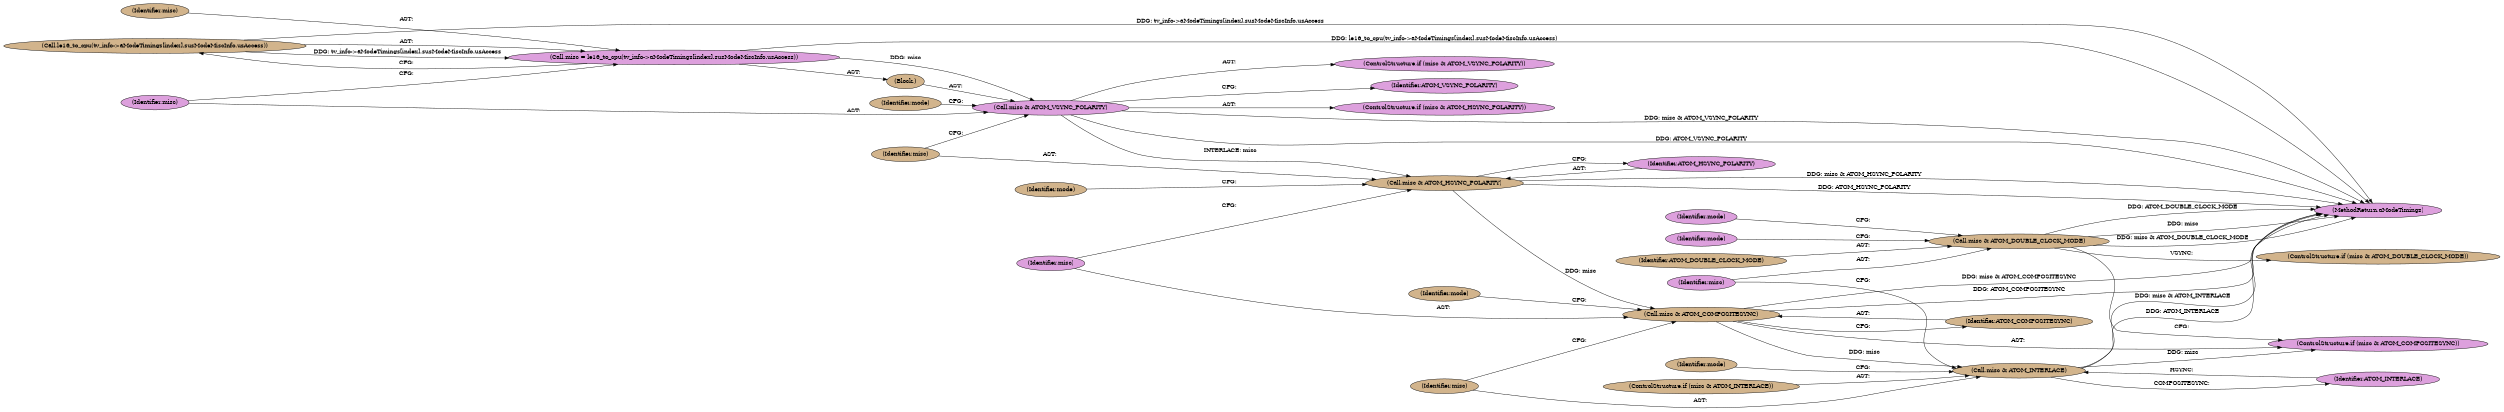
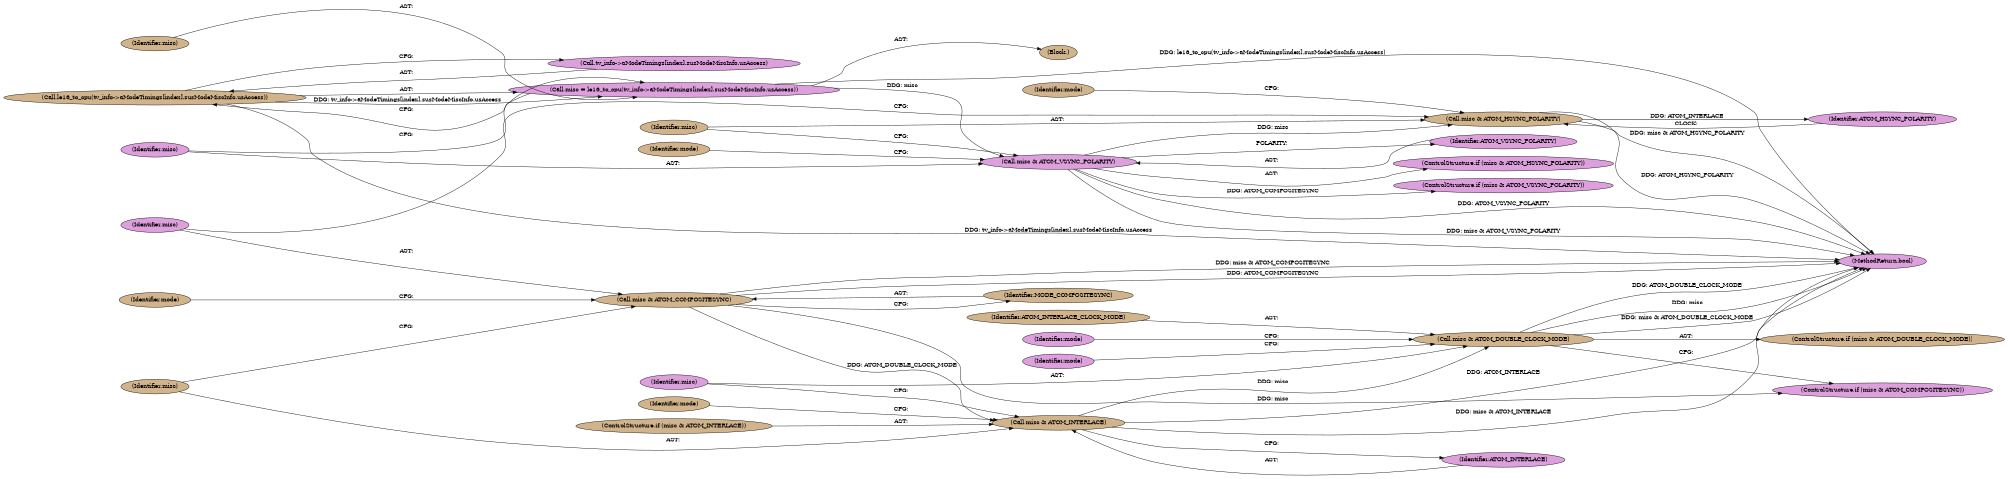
  digraph {
    rankdir=LR
    node [fillcolor=tan style=filled]
    n1 [label="(Call,le16_to_cpu(tv_info->aModeTimings[index].susModeMiscInfo.usAccess))"]
    n2 [fillcolor=plum label="(Call,misc = le16_to_cpu(tv_info->aModeTimings[index].susModeMiscInfo.usAccess))"]
-   n4 [fillcolor=plum label="(MethodReturn,aModeTimings)"]
+   n3 [fillcolor=plum label="(Call,tv_info->aModeTimings[index].susModeMiscInfo.usAccess)"]
+   n4 [fillcolor=plum label="(MethodReturn,bool)"]
    n5 [fillcolor=plum label="(Call,misc & ATOM_VSYNC_POLARITY)"]
    n6 [label="(Block,)"]
    n7 [label="(Call,misc & ATOM_HSYNC_POLARITY)"]
    n8 [fillcolor=plum label="(ControlStructure,if (misc & ATOM_VSYNC_POLARITY))"]
    n9 [fillcolor=plum label="(Identifier,ATOM_VSYNC_POLARITY)"]
    n10 [fillcolor=plum label="(ControlStructure,if (misc & ATOM_HSYNC_POLARITY))"]
    n11 [label="(Call,misc & ATOM_COMPOSITESYNC)"]
    n12 [fillcolor=plum label="(Identifier,ATOM_HSYNC_POLARITY)"]
    n13 [label="(Call,misc & ATOM_INTERLACE)"]
    n14 [fillcolor=plum label="(ControlStructure,if (misc & ATOM_COMPOSITESYNC))"]
-   n15 [label="(Identifier,ATOM_COMPOSITESYNC)"]
+   n15 [label="(Identifier,MODE_COMPOSITESYNC)"]
    n16 [label="(Call,misc & ATOM_DOUBLE_CLOCK_MODE)"]
    n17 [fillcolor=plum label="(Identifier,ATOM_INTERLACE)"]
    n18 [label="(ControlStructure,if (misc & ATOM_DOUBLE_CLOCK_MODE))"]
    n19 [label="(ControlStructure,if (misc & ATOM_INTERLACE))"]
-   n20 [label="(Identifier,ATOM_DOUBLE_CLOCK_MODE)"]
+   n20 [label="(Identifier,ATOM_INTERLACE_CLOCK_MODE)"]
    n21 [label="(Identifier,misc)"]
    n22 [label="(Identifier,mode)"]
    n23 [label="(Identifier,mode)"]
    n24 [fillcolor=plum label="(Identifier,mode)"]
    n25 [fillcolor=plum label="(Identifier,mode)"]
    n26 [label="(Identifier,mode)"]
    n27 [label="(Identifier,mode)"]
    n28 [label="(Identifier,misc)"]
    n29 [label="(Identifier,misc)"]
    n30 [fillcolor=plum label="(Identifier,misc)"]
    n31 [fillcolor=plum label="(Identifier,misc)"]
    n32 [fillcolor=plum label="(Identifier,misc)"]
    n1 -> n2 [label="AST: "]
    n1 -> n2 [label="DDG: tv_info->aModeTimings[index].susModeMiscInfo.usAccess"]
+   n1 -> n3 [label="CFG: "]
    n1 -> n4 [label="DDG: tv_info->aModeTimings[index].susModeMiscInfo.usAccess"]
    n2 -> n1 [label="CFG: "]
    n2 -> n4 [label="DDG: le16_to_cpu(tv_info->aModeTimings[index].susModeMiscInfo.usAccess)"]
    n2 -> n5 [label="DDG: misc"]
    n2 -> n6 [label="AST: "]
+   n3 -> n1 [label="AST: "]
    n5 -> n4 [label="DDG: ATOM_VSYNC_POLARITY"]
    n5 -> n4 [label="DDG: misc & ATOM_VSYNC_POLARITY"]
-   n5 -> n7 [label="INTERLACE: misc"]
-   n5 -> n8 [label="AST: "]
-   n5 -> n9 [label="CFG: "]
+   n5 -> n7 [label="DDG: misc"]
+   n5 -> n8 [label="DDG: ATOM_COMPOSITESYNC"]
+   n5 -> n9 [label="POLARITY: "]
    n5 -> n10 [label="AST: "]
    n7 -> n4 [label="DDG: misc & ATOM_HSYNC_POLARITY"]
    n7 -> n4 [label="DDG: ATOM_HSYNC_POLARITY"]
-   n7 -> n11 [label="DDG: misc"]
-   n7 -> n12 [label="CFG: "]
-   n6 -> n5 [label="AST: "]
+   n7 -> n12 [label="DDG: ATOM_INTERLACE"]
+   n9 -> n5 [label="AST: "]
    n11 -> n4 [label="DDG: ATOM_COMPOSITESYNC"]
    n11 -> n4 [label="DDG: misc & ATOM_COMPOSITESYNC"]
-   n11 -> n13 [label="DDG: misc"]
-   n11 -> n14 [label="AST: "]
+   n11 -> n13 [label="DDG: ATOM_DOUBLE_CLOCK_MODE"]
+   n11 -> n14 [label="DDG: misc"]
    n11 -> n15 [label="CFG: "]
-   n12 -> n7 [label="AST: "]
+   n12 -> n7 [label="CLOCK: "]
    n13 -> n4 [label="DDG: ATOM_INTERLACE"]
    n13 -> n4 [label="DDG: misc & ATOM_INTERLACE"]
-   n13 -> n14 [label="DDG: misc"]
-   n13 -> n17 [label="COMPOSITESYNC: "]
+   n13 -> n16 [label="DDG: misc"]
+   n13 -> n17 [label="CFG: "]
    n15 -> n11 [label="AST: "]
    n16 -> n4 [label="DDG: misc & ATOM_DOUBLE_CLOCK_MODE"]
    n16 -> n4 [label="DDG: ATOM_DOUBLE_CLOCK_MODE"]
    n16 -> n4 [label="DDG: misc"]
    n16 -> n14 [label="CFG: "]
-   n16 -> n18 [label="VSYNC: "]
-   n17 -> n13 [label="HSYNC: "]
+   n16 -> n18 [label="AST: "]
+   n17 -> n13 [label="AST: "]
    n19 -> n13 [label="AST: "]
    n20 -> n16 [label="AST: "]
    n21 -> n11 [label="CFG: "]
    n21 -> n13 [label="AST: "]
    n22 -> n11 [label="CFG: "]
    n23 -> n13 [label="CFG: "]
    n24 -> n16 [label="CFG: "]
    n25 -> n16 [label="CFG: "]
    n26 -> n5 [label="CFG: "]
    n27 -> n7 [label="CFG: "]
    n28 -> n2 [label="AST: "]
    n29 -> n5 [label="CFG: "]
    n29 -> n7 [label="AST: "]
    n30 -> n13 [label="CFG: "]
    n30 -> n16 [label="AST: "]
    n31 -> n2 [label="CFG: "]
    n31 -> n5 [label="AST: "]
    n32 -> n7 [label="CFG: "]
    n32 -> n11 [label="AST: "]
  }
